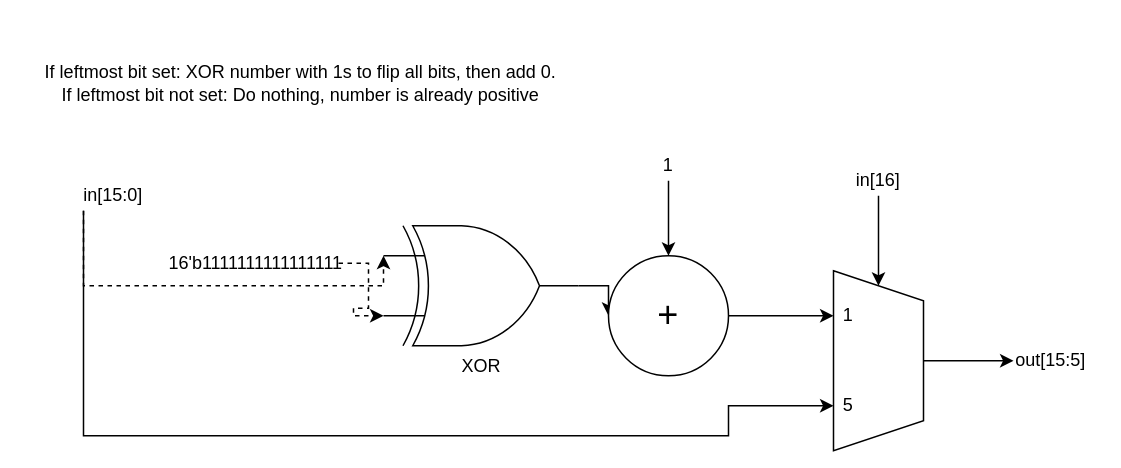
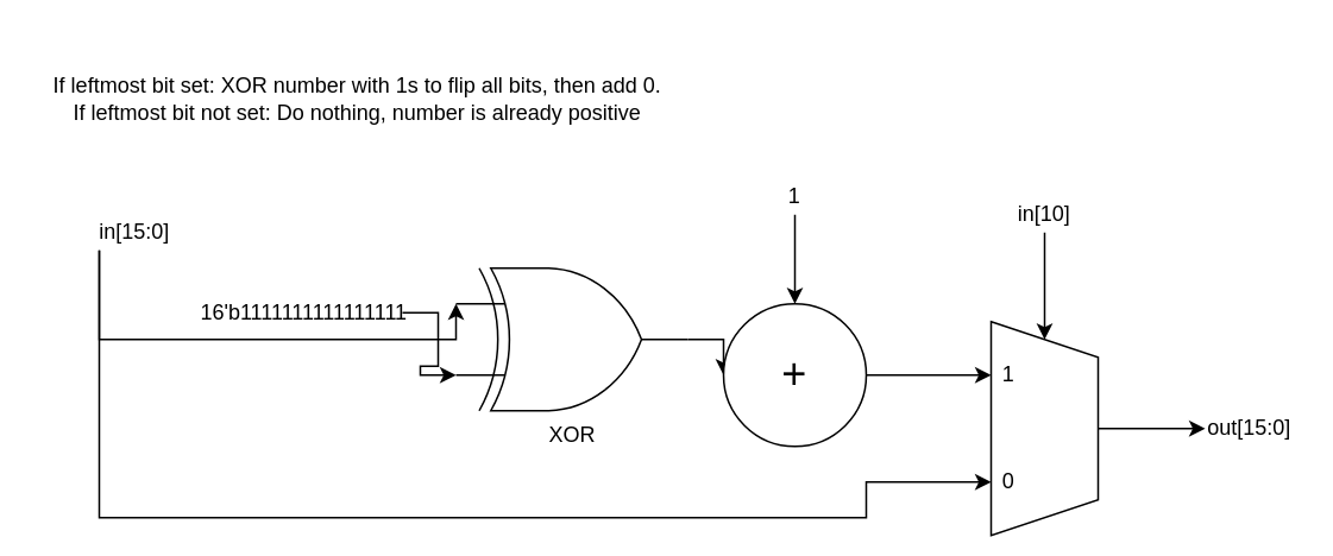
  <mxCell id="0" />
  <mxCell id="1" parent="0" />
  <mxCell id="2" value="If leftmost bit set: XOR number with 1s to flip all bits, then add 0.&lt;br&gt;If leftmost bit not set: Do nothing, number is already positive" style="text;html=1;strokeColor=none;fillColor=none;align=center;verticalAlign=middle;whiteSpace=wrap;rounded=0;" vertex="1" parent="1"><mxGeometry x="20" y="20" width="360" height="70" as="geometry" /></mxCell>
  <mxCell id="3" style="edgeStyle=orthogonalEdgeStyle;rounded=0;orthogonalLoop=1;jettySize=auto;html=1;" edge="1" parent="1" source="4" target="11"><mxGeometry relative="1" as="geometry" /></mxCell>
  <mxCell id="4" value="XOR" style="verticalLabelPosition=bottom;shadow=0;dashed=0;align=center;html=1;verticalAlign=top;shape=mxgraph.electrical.logic_gates.logic_gate;operation=xor;" vertex="1" parent="1"><mxGeometry x="255" y="150" width="130" height="80" as="geometry" /></mxCell>
  <mxCell id="5" style="edgeStyle=orthogonalEdgeStyle;rounded=0;orthogonalLoop=1;jettySize=auto;html=1;" edge="1" parent="1" source="6"><mxGeometry relative="1" as="geometry"><mxPoint x="675" y="240" as="targetPoint" /></mxGeometry></mxCell>
  <mxCell id="6" value="" style="shape=trapezoid;perimeter=trapezoidPerimeter;whiteSpace=wrap;html=1;fixedSize=1;rotation=90;" vertex="1" parent="1"><mxGeometry x="525" y="210" width="120" height="60" as="geometry" /></mxCell>
- <mxCell id="7" style="edgeStyle=orthogonalEdgeStyle;rounded=0;orthogonalLoop=1;jettySize=auto;html=1;entryX=0;entryY=0.25;entryDx=0;entryDy=0;entryPerimeter=0;dashed=1;" edge="1" parent="1" source="9" target="4"><mxGeometry relative="1" as="geometry"><Array as="points"><mxPoint x="55" y="190" /></Array></mxGeometry></mxCell>
+ <mxCell id="7" style="edgeStyle=orthogonalEdgeStyle;rounded=0;orthogonalLoop=1;jettySize=auto;html=1;entryX=0;entryY=0.25;entryDx=0;entryDy=0;entryPerimeter=0;" edge="1" parent="1" source="9" target="4"><mxGeometry relative="1" as="geometry"><Array as="points"><mxPoint x="55" y="190" /></Array></mxGeometry></mxCell>
  <mxCell id="8" style="edgeStyle=orthogonalEdgeStyle;rounded=0;orthogonalLoop=1;jettySize=auto;html=1;entryX=0.75;entryY=1;entryDx=0;entryDy=0;" edge="1" parent="1" source="9" target="6"><mxGeometry relative="1" as="geometry"><Array as="points"><mxPoint x="55" y="290" /><mxPoint x="485" y="290" /><mxPoint x="485" y="270" /></Array></mxGeometry></mxCell>
  <mxCell id="9" value="in[15:0]" style="text;html=1;strokeColor=none;fillColor=none;align=center;verticalAlign=middle;whiteSpace=wrap;rounded=0;" vertex="1" parent="1"><mxGeometry x="45" y="120" width="60" height="20" as="geometry" /></mxCell>
  <mxCell id="10" style="edgeStyle=orthogonalEdgeStyle;rounded=0;orthogonalLoop=1;jettySize=auto;html=1;entryX=0.25;entryY=1;entryDx=0;entryDy=0;" edge="1" parent="1" source="11" target="6"><mxGeometry relative="1" as="geometry" /></mxCell>
  <mxCell id="11" value="&lt;font style=&quot;font-size: 24px&quot;&gt;+&lt;/font&gt;" style="ellipse;whiteSpace=wrap;html=1;aspect=fixed;" vertex="1" parent="1"><mxGeometry x="405" y="170" width="80" height="80" as="geometry" /></mxCell>
  <mxCell id="12" style="edgeStyle=orthogonalEdgeStyle;rounded=0;orthogonalLoop=1;jettySize=auto;html=1;entryX=0.5;entryY=0;entryDx=0;entryDy=0;" edge="1" parent="1" source="13" target="11"><mxGeometry relative="1" as="geometry" /></mxCell>
  <mxCell id="13" value="1" style="text;html=1;strokeColor=none;fillColor=none;align=center;verticalAlign=middle;whiteSpace=wrap;rounded=0;" vertex="1" parent="1"><mxGeometry x="425" y="100" width="40" height="20" as="geometry" /></mxCell>
- <mxCell id="14" style="edgeStyle=orthogonalEdgeStyle;rounded=0;orthogonalLoop=1;jettySize=auto;html=1;entryX=0;entryY=0.75;entryDx=0;entryDy=0;entryPerimeter=0;dashed=1;" edge="1" parent="1" source="15" target="4"><mxGeometry relative="1" as="geometry" /></mxCell>
+ <mxCell id="14" style="edgeStyle=orthogonalEdgeStyle;rounded=0;orthogonalLoop=1;jettySize=auto;html=1;entryX=0;entryY=0.75;entryDx=0;entryDy=0;entryPerimeter=0;" edge="1" parent="1" source="15" target="4"><mxGeometry relative="1" as="geometry" /></mxCell>
  <mxCell id="15" value="16'b1111111111111111" style="text;html=1;strokeColor=none;fillColor=none;align=center;verticalAlign=middle;whiteSpace=wrap;rounded=0;" vertex="1" parent="1"><mxGeometry x="115" y="165" width="110" height="20" as="geometry" /></mxCell>
  <mxCell id="16" style="edgeStyle=orthogonalEdgeStyle;rounded=0;orthogonalLoop=1;jettySize=auto;html=1;" edge="1" parent="1" source="17" target="6"><mxGeometry relative="1" as="geometry" /></mxCell>
- <mxCell id="17" value="in[16]" style="text;html=1;strokeColor=none;fillColor=none;align=center;verticalAlign=middle;whiteSpace=wrap;rounded=0;" vertex="1" parent="1"><mxGeometry x="565" y="110" width="40" height="20" as="geometry" /></mxCell>
+ <mxCell id="17" value="in[10]" style="text;html=1;strokeColor=none;fillColor=none;align=center;verticalAlign=middle;whiteSpace=wrap;rounded=0;" vertex="1" parent="1"><mxGeometry x="565" y="110" width="40" height="20" as="geometry" /></mxCell>
  <mxCell id="18" value="1" style="text;html=1;strokeColor=none;fillColor=none;align=center;verticalAlign=middle;whiteSpace=wrap;rounded=0;" vertex="1" parent="1"><mxGeometry x="555" y="200" width="20" height="20" as="geometry" /></mxCell>
- <mxCell id="19" value="5" style="text;html=1;strokeColor=none;fillColor=none;align=center;verticalAlign=middle;whiteSpace=wrap;rounded=0;" vertex="1" parent="1"><mxGeometry x="555" y="260" width="20" height="20" as="geometry" /></mxCell>
- <mxCell id="20" value="out[15:5]" style="text;html=1;strokeColor=none;fillColor=none;align=center;verticalAlign=middle;whiteSpace=wrap;rounded=0;" vertex="1" parent="1"><mxGeometry x="675" y="230" width="50" height="20" as="geometry" /></mxCell>
+ <mxCell id="19" value="0" style="text;html=1;strokeColor=none;fillColor=none;align=center;verticalAlign=middle;whiteSpace=wrap;rounded=0;" vertex="1" parent="1"><mxGeometry x="555" y="260" width="20" height="20" as="geometry" /></mxCell>
+ <mxCell id="20" value="out[15:0]" style="text;html=1;strokeColor=none;fillColor=none;align=center;verticalAlign=middle;whiteSpace=wrap;rounded=0;" vertex="1" parent="1"><mxGeometry x="675" y="230" width="50" height="20" as="geometry" /></mxCell>
